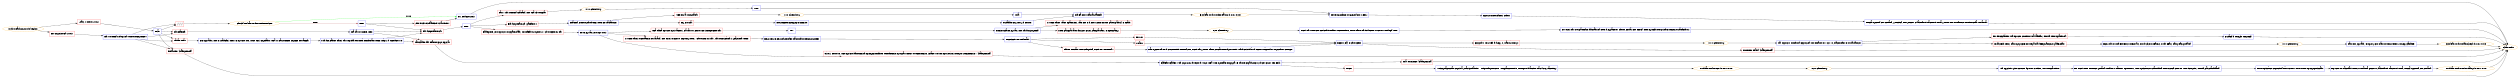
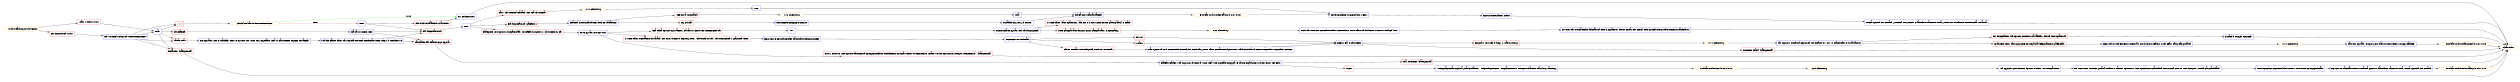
  digraph {
    rankdir=LR
    node [color=blue shape=box]
    "ArthurRank2Convo5 begins." [color=orange shape=""]
    n2 [color=red label="Что случилось с Аои?"]
    n3 [color=red label="Итак, о тебе и Аои."]
    n4 [label="Ты можешь говорить более конкретно?"]
    n5 [label="Ага?"]
    n6 [color=red label="Какая она?"]
    n7 [color=red label="Ты знаешь."]
    n8 [color=red label=";) ;) ;)"]
    n9 [color=red label="Неважно. [Завершить]"]
    n10 [label="Все думают, что я главный. Нет. Я просто тот, кого они слушают. Она — настоящее сердце команды."]
    n11 [label="На самом деле, нет."]
    n12 [color=orange label="Check boolean ArthurAoiEmoticon" shape=""]
    "Chat ends." [color=orange shape=""]
    n14 [label="Мы все давно были бы мертвы без неё. Включая меня. Чёрт, в основном я."]
    n15 [color=red label="Вы встречаетесь?"]
    n16 [color=red label="Как давно вы знаете друг друга?"]
    n17 [label="Ох, повзрослей."]
    n18 [label="Что?"]
    n19 [label="Нет."]
    n20 [label="Давным-давно. Мы служили вместе в МСР. Она моя лучшая подруга. Я бы не справился со всем этим без неё."]
    n21 [color=red label="Это подмигивающие смайлики."]
    n22 [color=red label="Так... ты хочешь сказать, что она свободна?"]
    n23 [color=red label="Вы встречались *раньше*?"]
    n24 [color=red label="Наверное, это просто я спрашиваю, окольными путями... свободен ли ты."]
    n25 [color=red label="МСР?"]
    n26 [color=red label="Ага. Отлично. [Завершить]"]
    n27 [color=orange label="+10 Chemistry" shape=""]
    n28 [label="Знаешь, некоторые вещи тебя не касаются."]
    n29 [label="Я? Я думал, это про Аои."]
    n30 [label="Международная служба реагирования. «Миротворческое» подразделение, которое втащило нас в эту задницу."]
    n31 [label="Хех."]
    n32 [color=red label="Ну, это да."]
    n33 [color=red label="Мне пора отступать?"]
    n34 [color=red label="Она была просто приманкой, на самом деле мне интереснее ты."]
    n35 [color=red label="У меня были основания полагать, что если я прямо спрошу тебя, *свободен ли ты*, ты подойдёшь и ударишь меня."]
    n36 [color=red label="Ой-ой, похоже, мне нужно выполнить принудительное обновление программного обеспечения, иначе может произойти потеря соединения… [Завершить]"]
    n37 [color=orange label="Boolean ArthurICR is now true." shape=""]
    n38 [label="Тебе придётся обсудить это с ней."]
    n39 [label="Последнее предупреждение."]
    n40 [color=orange label="+10 Chemistry" shape=""]
    n41 [label="Хм."]
    n42 [label="Неужели я действительно настолько неприступен?"]
    n43 [color=orange label="+20 Chemistry" shape=""]
    n44 [label="Просто небольшой совет."]
    n45 [label="Оставьте эту тему в покое."]
    n46 [label="Ага."]
    n47 [label="Я никогда не думал, что ты флиртуешь."]
    n48 [label="Подожди. Не отвечай."]
    n49 [label="Мы дружим уже долгое время. Ближе, чем когда-либо."]
    n50 [label="Когда будешь это делать, убедись, что рядом с важными частями тела у тебя нет большого количества металла."]
    n51 [label="Ты на этом настаиваешь?"]
    n52 [color=red label="Тебя раздражает флирт? Если раздражает, я прекращу."]
    n53 [color=red label="У меня было мало практики, так что я в этом деле плохо разбираюсь, я знаю."]
    n54 [color=red label="Что ж?"]
    n55 [color=red label="Итак?"]
    n56 [color=red label="Ты не обязан мне говорить, если не *хочешь*."]
    n57 [label="Но если тебе хочется узнать больше о нашем прошлом, мне придётся остановить тебя здесь. Это не моя история, чтобы рассказывать."]
    n58 [color=orange label="Boolean ArthurAoiBreakup is now true." shape=""]
    n59 [color=orange label="+20 Chemistry" shape=""]
    n60 [label="Вздох. Да, я свободен."]
    n61 [label="Как будто ты не в состоянии понять это, если бы у тебя было достаточно времени. Мы все живём в одном чёртовом торговом центре."]
    n62 [label="Тебе придётся спросить её об этом. Но я тебя предупреждаю."]
    n63 [label="Если бы меня это действительно беспокоило, тебе было бы известно об этом. Поверь мне."]
    n64 [color=red label="Здорово! Я имею в виду, о, какой позор."]
    n65 [color=red label="Полезно знать. [Завершить]"]
    n66 [label="Просто не надевай много металла рядом с важными частями тела, когда будешь это делать."]
    n67 [label="Но если ты собираешься выставить себя в дурацком свете, делай это здесь. Нет нужды позориться перед остальными."]
    n68 [color=orange label="+10 Chemistry" shape=""]
    n69 [color=orange label="Boolean ArthurAoiBreakup is now true." shape=""]
    n70 [label="Ха. Просто. Позволь спросить. По шкале от 1 до 10, насколько я облажался?"]
    n71 [color=red label="Я загоню тебя, как кубродон поббера на венерианских равнинах."]
    n72 [color=red label="Это несерьёзно. Ты просто слишком забавный, чтобы тебя дразнить."]
    n73 [label="Если бы я хоть немного понимал, что всё это значит, я бы знал, как реагировать."]
    n74 [label="Встань в общую очередь."]
    n75 [color=orange label="+10 Chemistry" shape=""]
    n76 [label="Так что, думаю, я приму это как комплимент и пойду дальше."]
    n77 [color=orange label="Boolean ArthurRainCheck is now true." shape=""]
    "ArthurRank2Convo5 begins." -> n2
    "ArthurRank2Convo5 begins." -> n3
    n2 -> n4
    n3 -> n5
    n4 -> n6
-   n4 -> n7
+   n4 -> n5
    n4 -> n8
    n4 -> n9
    n5 -> n6
    n5 -> n7
    n5 -> n8
    n5 -> n9
    n6 -> n10
    n7 -> n11
    n8 -> n12
    n9 -> "Chat ends."
    n10 -> n14
    n11 -> n15
    n11 -> n16
    n12 -> n17 [color=green label=true]
    n12 -> n18 [color=brown label=true]
    n14 -> n15
    n14 -> n16
    n15 -> n19
    n16 -> n20
    n17 -> "Chat ends."
    n18 -> n15
    n18 -> n21
    n19 -> n22
    n19 -> n23
    n19 -> n24
    n20 -> n25
    n20 -> n26
    n21 -> n17
    n22 -> n27
    n23 -> n28
    n24 -> n29
    n25 -> n30
    n26 -> "Chat ends."
    n27 -> n31
    n28 -> n32
    n28 -> n33
    n29 -> n34
    n29 -> n35
    n29 -> n36
    n30 -> n37
    n31 -> n38
    n32 -> n39
    n33 -> n40
    n34 -> n41
    n35 -> n42
    n36 -> "Chat ends."
    n37 -> n43
    n38 -> n44
    n39 -> n45
    n40 -> n46
    n41 -> n47
    n42 -> n48
    n43 -> n49
    n44 -> n50
    n45 -> n51
    n46 -> n51
    n47 -> n52
    n47 -> n53
    n48 -> n54
    n48 -> n55
    n48 -> n56
    n49 -> n57
    n50 -> "Chat ends."
    n51 -> n58
    n52 -> n59
    n54 -> n60
    n55 -> n60
    n56 -> n61
    n57 -> n62
    n58 -> n38
    n59 -> n63
    n60 -> n64
    n60 -> n65
    n61 -> n60
    n62 -> n66
    n63 -> n67
    n64 -> n68
    n65 -> "Chat ends."
    n66 -> n69
    n67 -> "Chat ends."
    n68 -> n70
    n69 -> "Chat ends."
    n70 -> n71
    n70 -> n72
    n71 -> n73
    n72 -> n74
    n73 -> n75
    n74 -> "Chat ends."
    n75 -> n76
    n76 -> n77
    n77 -> "Chat ends."
  }
